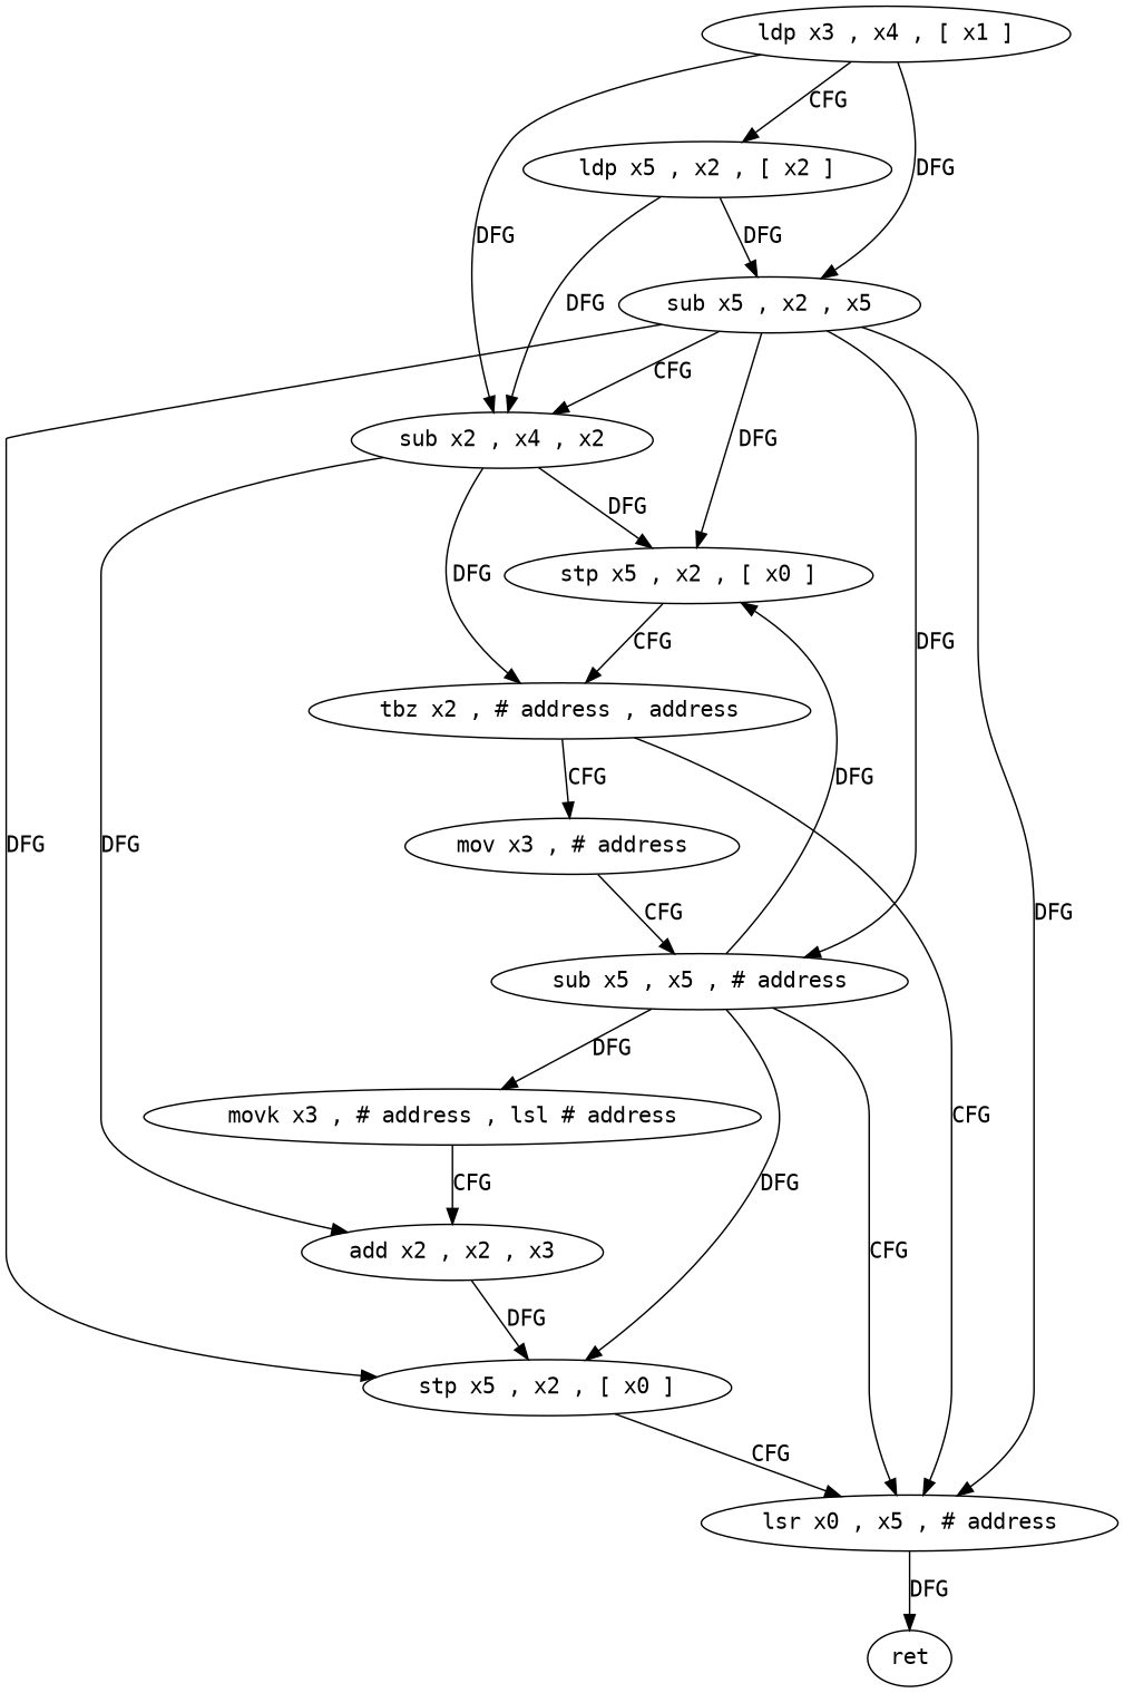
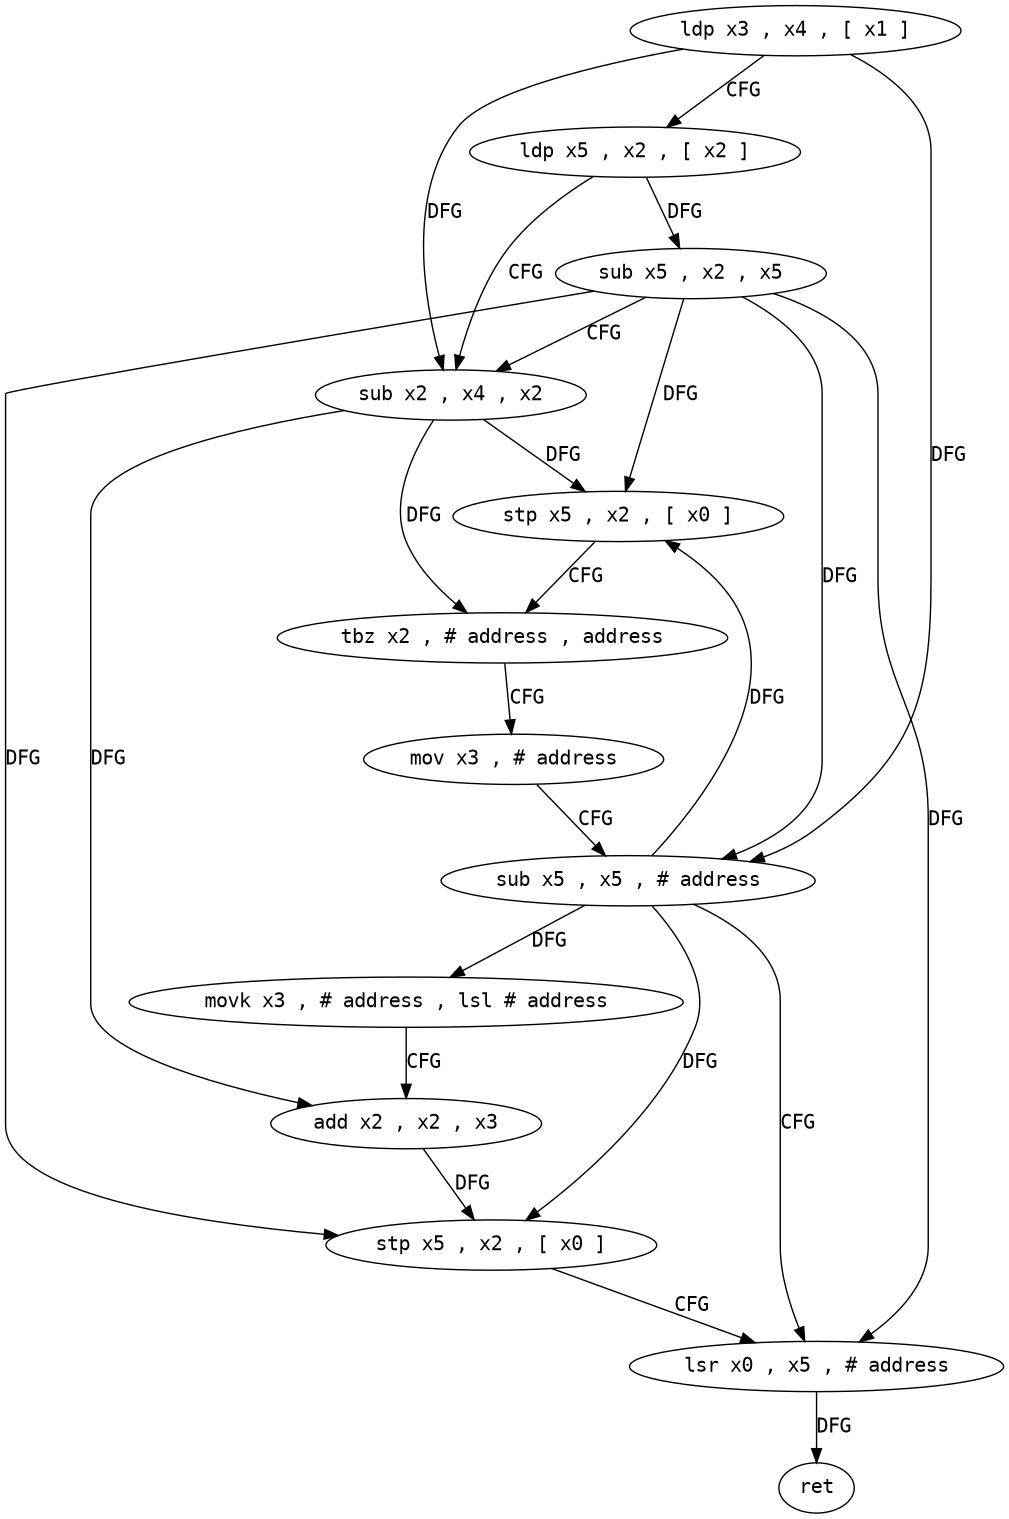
  digraph {
    fontname="DejaVu Sans Mono"
    node [fontname="DejaVu Sans Mono"]
    edge [fontname="DejaVu Sans Mono"]
    n1 [label="ldp x3 , x4 , [ x1 ]"]
    n2 [label="ldp x5 , x2 , [ x2 ]"]
    n3 [label="sub x5 , x2 , x5"]
    n4 [label="sub x2 , x4 , x2"]
    n5 [label="stp x5 , x2 , [ x0 ]"]
    n6 [label="lsr x0 , x5 , # address"]
    n7 [label="sub x5 , x5 , # address"]
    n8 [label="stp x5 , x2 , [ x0 ]"]
    n9 [label="tbz x2 , # address , address"]
    n10 [label="add x2 , x2 , x3"]
    n11 [label=ret]
    n12 [label="movk x3 , # address , lsl # address"]
    n13 [label="mov x3 , # address"]
    n1 -> n2 [label=CFG]
-   n1 -> n3 [label=DFG]
+   n1 -> n7 [label=DFG]
    n1 -> n4 [label=DFG]
    n2 -> n3 [label=DFG]
-   n2 -> n4 [label=DFG]
+   n2 -> n4 [label=CFG]
    n3 -> n4 [label=CFG]
    n3 -> n5 [label=DFG]
    n3 -> n6 [label=DFG]
    n3 -> n7 [label=DFG]
    n3 -> n8 [label=DFG]
    n4 -> n5 [label=DFG]
    n4 -> n9 [label=DFG]
    n4 -> n10 [label=DFG]
    n5 -> n9 [label=CFG]
    n6 -> n11 [label=DFG]
    n7 -> n5 [label=DFG]
    n7 -> n6 [label=CFG]
    n7 -> n8 [label=DFG]
    n7 -> n12 [label=DFG]
    n8 -> n6 [label=CFG]
-   n9 -> n6 [label=CFG]
    n9 -> n13 [label=CFG]
    n10 -> n8 [label=DFG]
    n12 -> n10 [label=CFG]
    n13 -> n7 [label=CFG]
  }
